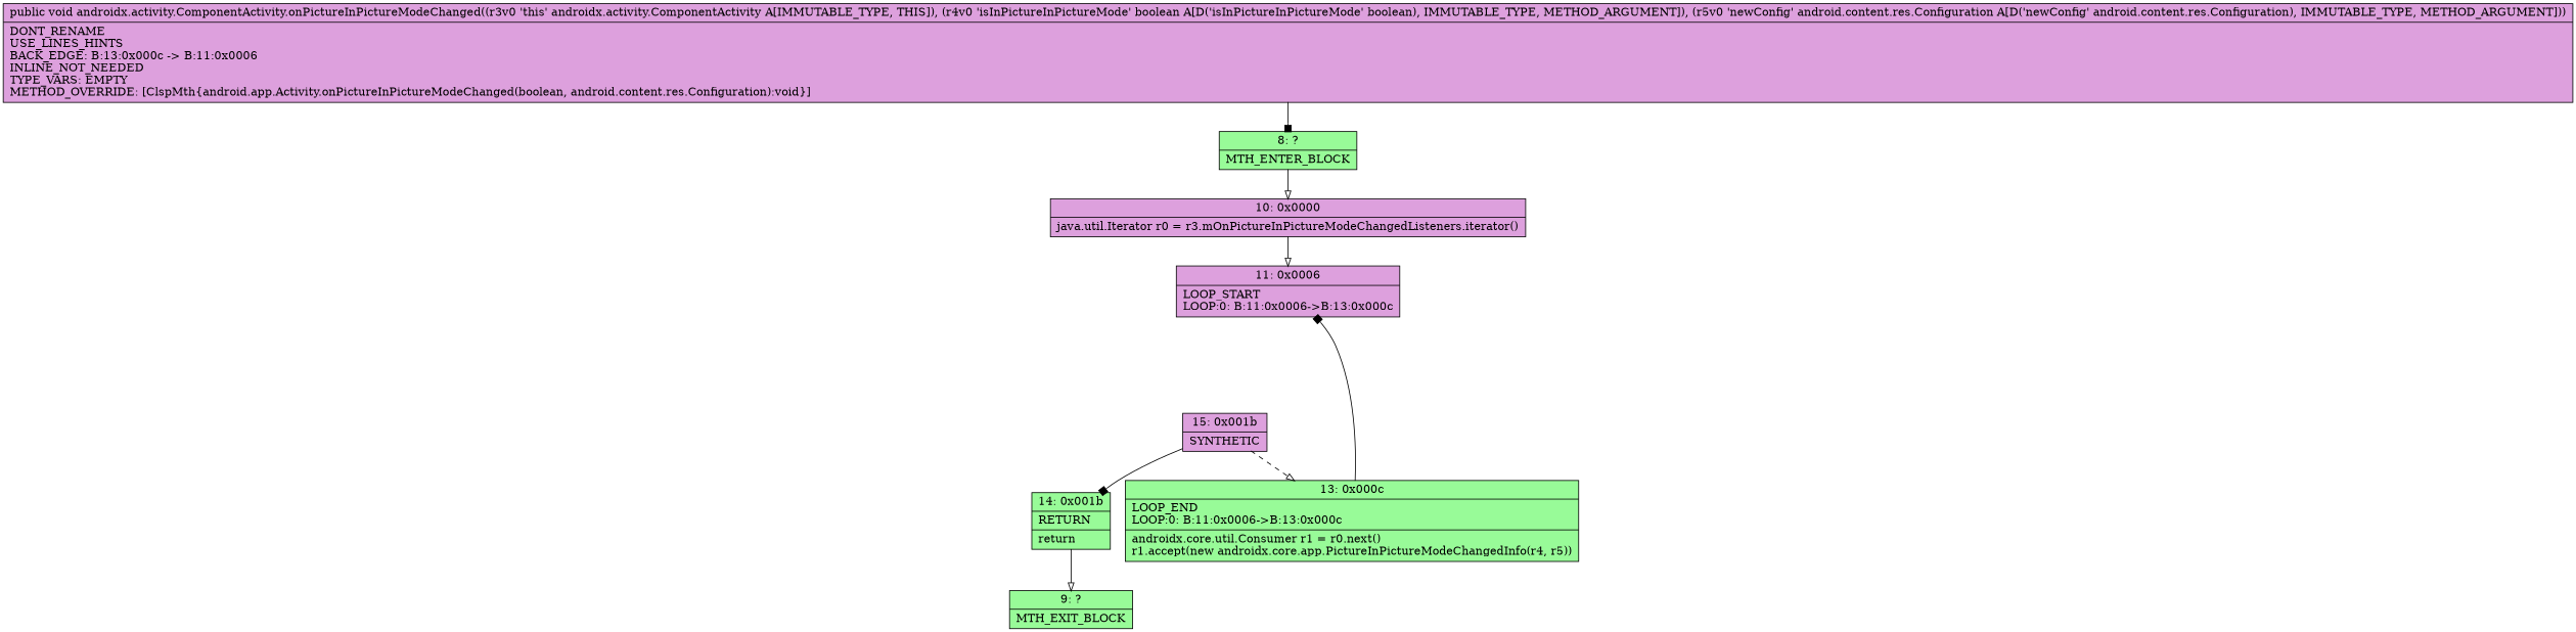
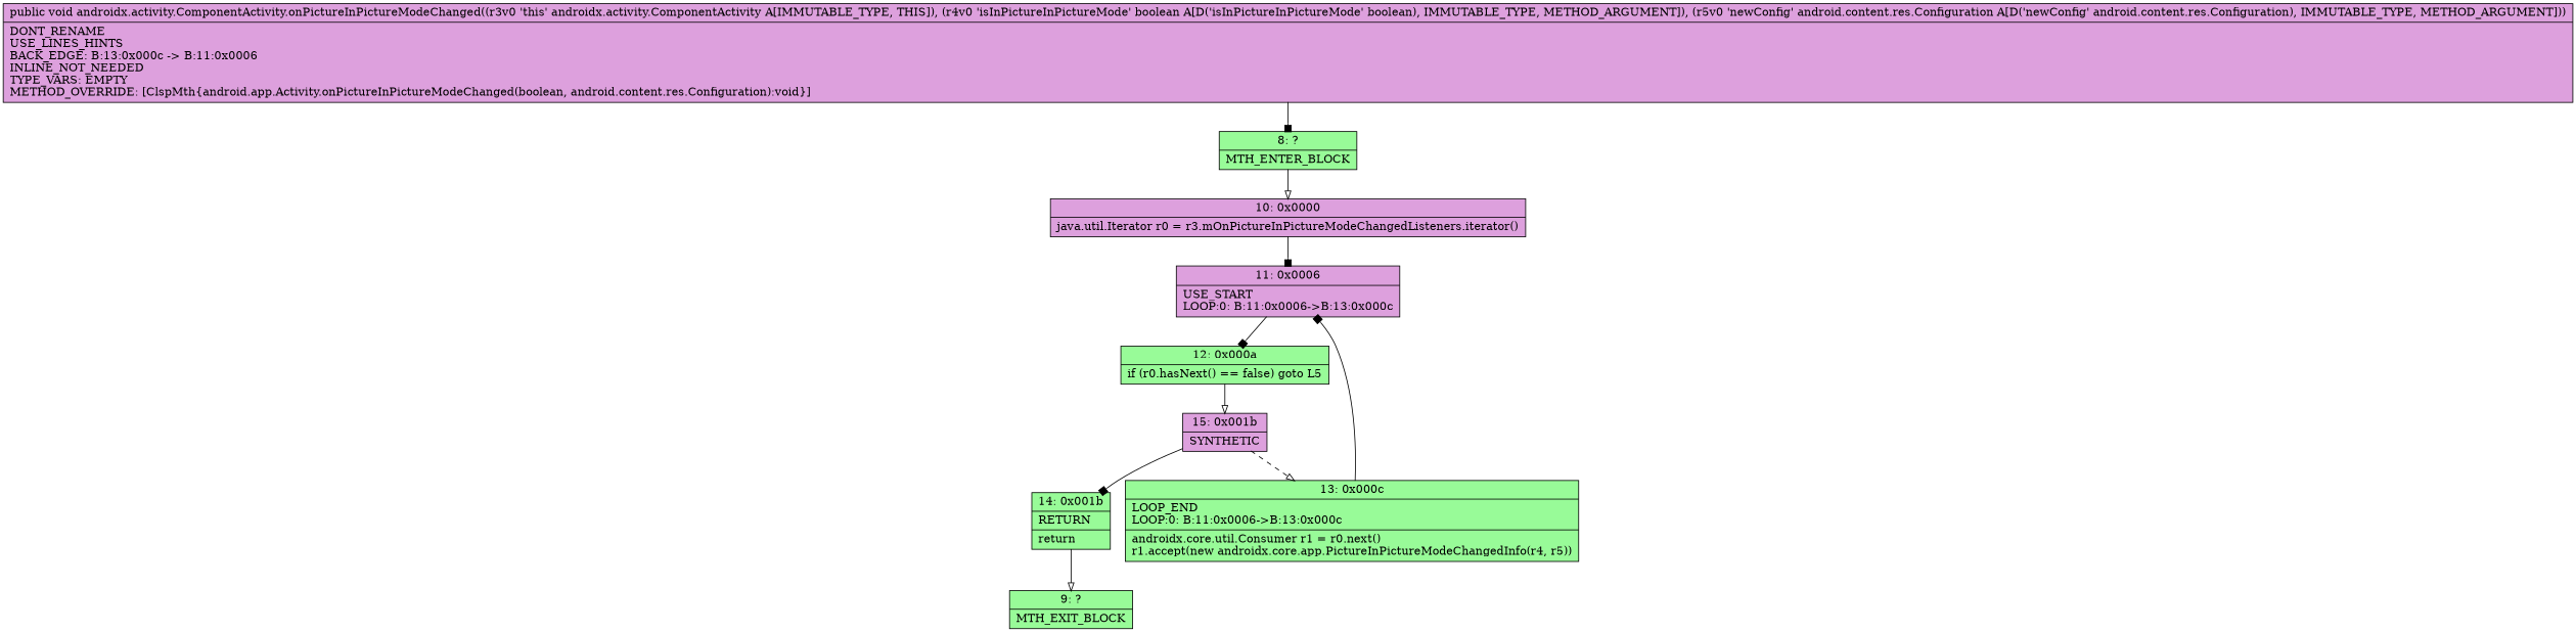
  digraph {
    node [fillcolor=palegreen shape=record style=filled]
    edge [arrowhead=onormal]
    n1 [label="{8\:\ ?|MTH_ENTER_BLOCK\l}"]
    n2 [fillcolor=plum label="{10\:\ 0x0000|java.util.Iterator r0 = r3.mOnPictureInPictureModeChangedListeners.iterator()\l}"]
-   n3 [fillcolor=plum label="{11\:\ 0x0006|LOOP_START\lLOOP:0: B:11:0x0006\-\>B:13:0x000c\l}"]
+   n3 [fillcolor=plum label="{11\:\ 0x0006|USE_START\lLOOP:0: B:11:0x0006\-\>B:13:0x000c\l}"]
+   n4 [label="{12\:\ 0x000a|if (r0.hasNext() == false) goto L5\l}"]
    n5 [fillcolor=plum label="{15\:\ 0x001b|SYNTHETIC\l}"]
    n6 [label="{13\:\ 0x000c|LOOP_END\lLOOP:0: B:11:0x0006\-\>B:13:0x000c\l|androidx.core.util.Consumer r1 = r0.next()\lr1.accept(new androidx.core.app.PictureInPictureModeChangedInfo(r4, r5))\l}"]
    n7 [label="{14\:\ 0x001b|RETURN\l|return\l}"]
    n8 [label="{9\:\ ?|MTH_EXIT_BLOCK\l}"]
    n9 [fillcolor=plum label="{public void androidx.activity.ComponentActivity.onPictureInPictureModeChanged((r3v0 'this' androidx.activity.ComponentActivity A[IMMUTABLE_TYPE, THIS]), (r4v0 'isInPictureInPictureMode' boolean A[D('isInPictureInPictureMode' boolean), IMMUTABLE_TYPE, METHOD_ARGUMENT]), (r5v0 'newConfig' android.content.res.Configuration A[D('newConfig' android.content.res.Configuration), IMMUTABLE_TYPE, METHOD_ARGUMENT]))  | DONT_RENAME\lUSE_LINES_HINTS\lBACK_EDGE: B:13:0x000c \-\> B:11:0x0006\lINLINE_NOT_NEEDED\lTYPE_VARS: EMPTY\lMETHOD_OVERRIDE: [ClspMth\{android.app.Activity.onPictureInPictureModeChanged(boolean, android.content.res.Configuration):void\}]\l}"]
    n1 -> n2
-   n2 -> n3
+   n2 -> n3 [arrowhead=box]
+   n3 -> n4 [arrowhead=box]
+   n4 -> n5
    n5 -> n6 [style=dashed]
    n5 -> n7 [arrowhead=box]
    n6 -> n3 [arrowhead=box]
    n7 -> n8
    n9 -> n1 [arrowhead=box]
  }
